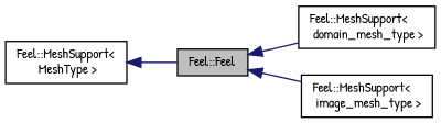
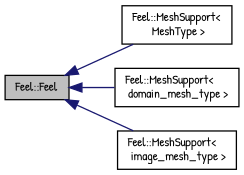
  digraph {
    fontname="Patrick Hand"
    rankdir=LR
    node [color=black fillcolor=white fontname="Patrick Hand" fontsize=10 shape=record style=filled]
    edge [color=midnightblue dir=back fontname="Patrick Hand" fontsize=10 labelfontname=Helvetica labelfontsize=10 style=solid]
    n1 [fillcolor=grey75 fontcolor=black height=0.2 label="Feel::Feel" width=0.4]
    n2 [height=0.2 label="Feel::MeshSupport\<\l MeshType \>" width=0.4]
    n3 [height=0.2 label="Feel::MeshSupport\<\l domain_mesh_type \>" width=0.4]
    n4 [height=0.2 label="Feel::MeshSupport\<\l image_mesh_type \>" width=0.4]
-   n2 -> n1
+   n1 -> n2
    n1 -> n3
    n1 -> n4
  }
